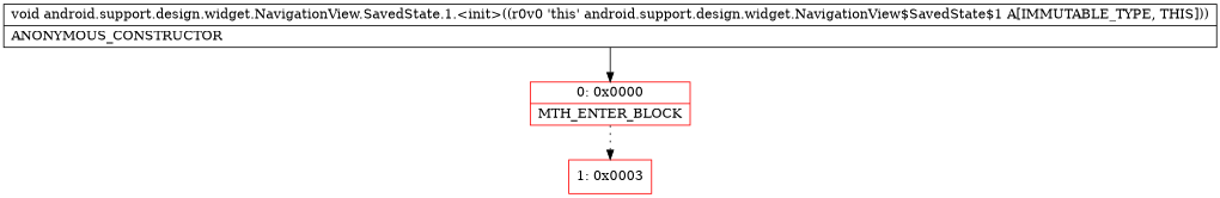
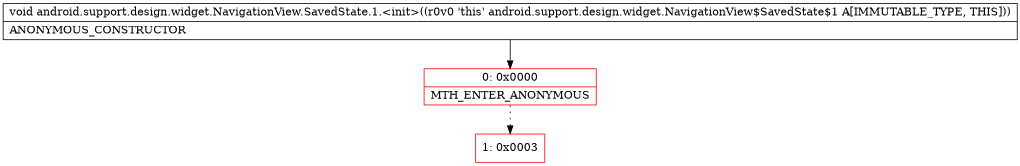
  digraph {
    node [color=red shape=record]
-   n1 [label="{0\:\ 0x0000|MTH_ENTER_BLOCK\l}"]
+   n1 [label="{0\:\ 0x0000|MTH_ENTER_ANONYMOUS\l}"]
    n2 [label="{1\:\ 0x0003}"]
    n3 [label="{void android.support.design.widget.NavigationView.SavedState.1.\<init\>((r0v0 'this' android.support.design.widget.NavigationView$SavedState$1 A[IMMUTABLE_TYPE, THIS]))  | ANONYMOUS_CONSTRUCTOR\l}" color=""]
    subgraph cluster_1 {
      label="R(0)"
    }
    n1 -> n2 [style=dotted]
    n3 -> n1 [style=solid]
  }
